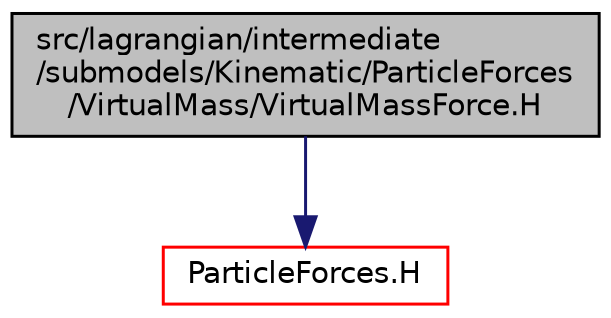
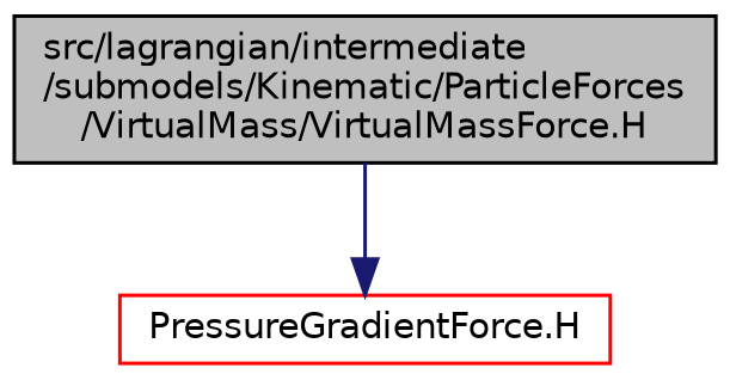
  digraph {
    node [fontname=Helvetica fontsize=10 shape=record]
    n1 [color=black fillcolor=grey75 fontcolor=black height=0.2 label="src/lagrangian/intermediate\l/submodels/Kinematic/ParticleForces\l/VirtualMass/VirtualMassForce.H" style=filled width=0.4]
-   n2 [color=red height=0.2 label="ParticleForces.H" width=0.4]
+   n2 [color=red height=0.2 label="PressureGradientForce.H" width=0.4]
    n1 -> n2 [color=midnightblue fontname=Helvetica fontsize=10 labelfontname=Helvetica labelfontsize=10 style=solid]
  }
